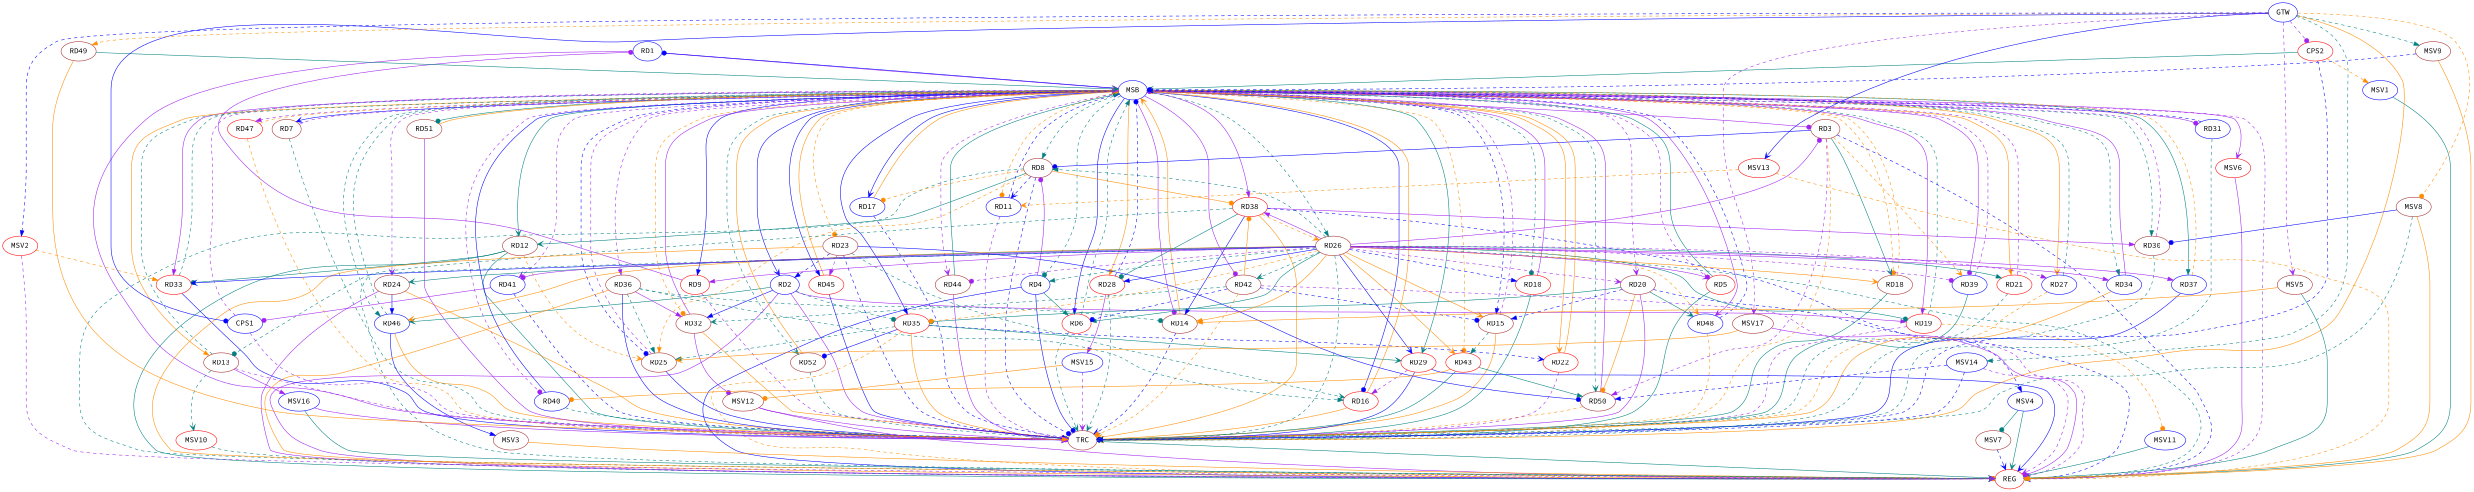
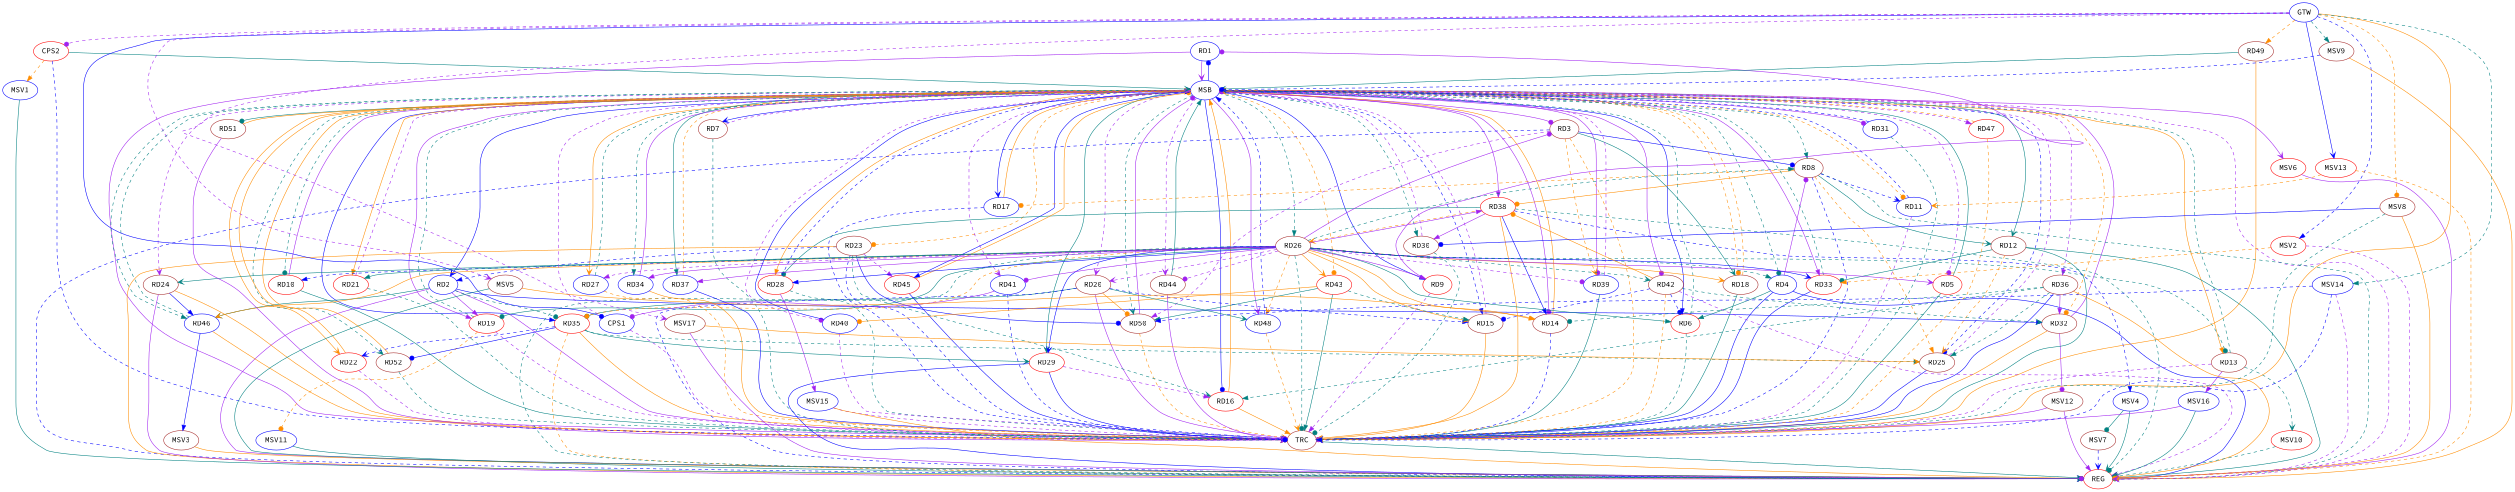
  strict digraph {
    fontname="Source Code Pro"
    node [color=brown fontname="Source Code Pro"]
    edge [arrowhead=normal color=teal fontname="Source Code Pro" style=solid]
    n1 [color=blue label=RD1]
    n2 [color=blue label=MSB]
    n3 [label=TRC]
    n4 [color=blue label=RD2]
    n5 [color=red label=RD19]
    n6 [label=RD32]
    n7 [color=red label=RD35]
    n8 [color=blue label=RD46]
    n9 [color=red label=REG]
    n10 [label=RD3]
    n11 [label=RD8]
    n12 [label=RD18]
    n13 [color=blue label=RD39]
    n14 [label=RD50]
    n15 [color=blue label=RD4]
    n16 [color=red label=RD6]
    n17 [color=red label=RD5]
    n18 [label=RD7]
    n19 [color=blue label=RD11]
    n20 [label=RD12]
    n21 [color=blue label=RD17]
    n22 [label=RD25]
    n23 [color=red label=RD38]
    n24 [color=red label=RD9]
    n25 [color=red label=RD10]
    n26 [color=red label=RD33]
    n27 [label=RD13]
    n28 [label=RD14]
    n29 [label=RD15]
    n30 [color=red label=RD16]
    n31 [label=RD20]
    n32 [color=blue label=RD48]
    n33 [color=red label=RD21]
    n34 [color=red label=RD22]
    n35 [label=RD23]
    n36 [color=red label=RD45]
    n37 [label=RD24]
    n38 [label=RD26]
    n39 [color=blue label=RD27]
    n40 [color=red label=RD28]
    n41 [color=red label=RD29]
    n42 [color=blue label=RD34]
    n43 [color=blue label=RD37]
    n44 [color=blue label=RD41]
    n45 [label=RD42]
    n46 [color=red label=RD43]
    n47 [label=RD44]
    n48 [label=RD30]
    n49 [color=blue label=RD31]
    n50 [label=RD52]
    n51 [label=RD36]
    n52 [color=blue label=RD40]
    n53 [color=red label=RD47]
    n54 [label=RD51]
    n55 [color=red label=MSV6]
    n56 [color=blue label=MSV11]
    n57 [label=MSV12]
    n58 [label=MSV3]
    n59 [color=blue label=MSV4]
    n60 [color=red label=MSV10]
    n61 [color=blue label=MSV16]
    n62 [color=blue label=MSV15]
    n63 [color=blue label=CPS1]
    n64 [label=MSV7]
    n65 [label=RD49]
    n66 [color=red label=CPS2]
    n67 [color=blue label=MSV1]
    n68 [color=blue label=GTW]
    n69 [color=red label=MSV2]
    n70 [label=MSV5]
    n71 [label=MSV8]
    n72 [label=MSV9]
    n73 [color=red label=MSV13]
    n74 [color=blue label=MSV14]
    n75 [label=MSV17]
    n1 -> n2 [arrowhead=vee color=purple]
    n1 -> n3 [arrowhead=vee color=purple]
    n2 -> n1 [arrowhead=dot color=blue]
    n2 -> n4 [arrowhead=vee color=blue]
    n2 -> n5 [color=purple]
    n2 -> n6 [arrowhead=dot color=darkorange style=dashed]
    n2 -> n7 [color=blue]
    n2 -> n8 [style=dashed]
    n2 -> n9 [arrowhead=vee color=purple style=dashed]
    n2 -> n10 [arrowhead=dot color=purple]
    n2 -> n11 [style=dashed]
    n2 -> n12 [arrowhead=dot color=darkorange style=dashed]
    n2 -> n13 [arrowhead=dot color=purple]
    n2 -> n14 [arrowhead=vee style=dashed]
    n2 -> n15 [arrowhead=dot style=dashed]
    n2 -> n16 [color=blue]
    n2 -> n17 [arrowhead=dot color=purple style=dashed]
    n2 -> n18 [arrowhead=vee color=blue]
    n2 -> n19 [arrowhead=dot color=darkorange style=dashed]
    n2 -> n20 [arrowhead=vee]
    n2 -> n21 [arrowhead=vee color=blue]
    n2 -> n22 [arrowhead=dot color=blue style=dashed]
    n2 -> n23 [color=purple]
    n2 -> n24 [color=blue]
    n2 -> n25 [arrowhead=dot style=dashed]
    n2 -> n26 [color=purple]
    n2 -> n27 [color=darkorange]
    n2 -> n28 [arrowhead=dot color=purple]
    n2 -> n29 [color=blue style=dashed]
    n2 -> n30 [arrowhead=dot color=blue]
    n2 -> n31 [arrowhead=vee color=purple style=dashed]
    n2 -> n32 [arrowhead=vee color=purple]
    n2 -> n33 [color=darkorange]
    n2 -> n34 [arrowhead=vee color=darkorange]
    n2 -> n35 [arrowhead=dot color=darkorange style=dashed]
    n2 -> n36 [color=blue]
    n2 -> n37 [arrowhead=vee color=purple style=dashed]
    n2 -> n38 [style=dashed]
    n2 -> n39 [arrowhead=vee color=darkorange]
    n2 -> n40 [color=darkorange]
    n2 -> n41 [arrowhead=vee]
    n2 -> n42 [style=dashed]
    n2 -> n43
    n2 -> n44 [arrowhead=vee color=purple style=dashed]
    n2 -> n45 [arrowhead=dot color=purple]
    n2 -> n46 [arrowhead=dot color=darkorange style=dashed]
    n2 -> n47 [arrowhead=vee color=purple style=dashed]
    n2 -> n48 [style=dashed]
    n2 -> n49 [arrowhead=dot color=purple]
    n2 -> n50 [arrowhead=vee style=dashed]
    n2 -> n51 [color=purple style=dashed]
    n2 -> n52 [arrowhead=dot color=purple style=dashed]
    n2 -> n53 [color=purple style=dashed]
    n2 -> n54 [arrowhead=dot]
    n2 -> n55 [arrowhead=vee color=purple]
    n3 -> n9
    n4 -> n3 [arrowhead=vee color=purple]
    n4 -> n5 [color=purple]
    n4 -> n6 [color=blue]
    n4 -> n7 [arrowhead=dot style=dashed]
    n4 -> n8 [arrowhead=vee]
    n4 -> n9 [color=purple]
    n5 -> n2 [arrowhead=dot style=dashed]
    n5 -> n3 [arrowhead=vee color=purple style=dashed]
    n5 -> n56 [arrowhead=dot color=darkorange style=dashed]
    n6 -> n2 [color=purple]
    n6 -> n3 [arrowhead=vee color=darkorange]
    n6 -> n57 [arrowhead=dot color=purple]
    n7 -> n3 [arrowhead=dot color=darkorange]
    n7 -> n9 [arrowhead=vee color=darkorange style=dashed]
    n7 -> n22 [style=dashed]
    n7 -> n34 [arrowhead=vee color=blue style=dashed]
    n7 -> n41 [arrowhead=vee]
    n7 -> n50 [arrowhead=dot color=blue]
    n8 -> n2 [style=dashed]
    n8 -> n3 [arrowhead=vee color=darkorange]
    n8 -> n58 [color=blue]
    n10 -> n3 [arrowhead=vee color=darkorange style=dashed]
    n10 -> n9 [color=blue style=dashed]
    n10 -> n11 [arrowhead=dot color=blue]
    n10 -> n12 [arrowhead=vee]
    n10 -> n13 [arrowhead=vee color=darkorange style=dashed]
    n10 -> n14 [color=purple style=dashed]
    n11 -> n3 [arrowhead=dot color=blue style=dashed]
    n11 -> n9 [arrowhead=dot style=dashed]
    n11 -> n19 [arrowhead=vee color=blue style=dashed]
    n11 -> n20 [arrowhead=vee]
    n11 -> n21 [arrowhead=dot color=darkorange style=dashed]
    n11 -> n22 [color=darkorange style=dashed]
    n11 -> n23 [arrowhead=dot color=darkorange]
    n12 -> n2 [color=darkorange style=dashed]
    n12 -> n3 [arrowhead=vee]
    n13 -> n2 [arrowhead=dot color=purple style=dashed]
    n13 -> n3 [arrowhead=vee]
    n14 -> n2 [arrowhead=dot color=purple]
    n14 -> n3 [arrowhead=vee color=darkorange style=dashed]
    n15 -> n3 [arrowhead=dot color=blue]
    n15 -> n9 [color=blue]
    n15 -> n11 [arrowhead=dot color=purple]
    n15 -> n16
    n16 -> n2 [style=dashed]
    n16 -> n3 [arrowhead=vee style=dashed]
    n17 -> n2
    n17 -> n3 [arrowhead=dot]
    n18 -> n2 [color=purple style=dashed]
    n18 -> n3 [arrowhead=dot style=dashed]
    n19 -> n2 [color=blue style=dashed]
    n19 -> n3 [arrowhead=vee color=purple style=dashed]
    n20 -> n3
    n20 -> n9 [arrowhead=vee]
    n20 -> n22 [arrowhead=vee color=darkorange style=dashed]
    n20 -> n26 [arrowhead=dot]
    n21 -> n2 [arrowhead=vee color=darkorange]
    n21 -> n3 [color=blue style=dashed]
    n22 -> n2 [color=purple style=dashed]
    n22 -> n3 [color=blue]
    n23 -> n3 [arrowhead=vee color=darkorange]
    n23 -> n9 [arrowhead=dot style=dashed]
    n23 -> n28 [color=blue]
    n23 -> n38 [arrowhead=vee color=darkorange style=dashed]
    n23 -> n40 [arrowhead=dot]
    n23 -> n48 [color=purple]
    n23 -> n59 [color=blue style=dashed]
    n24 -> n1 [arrowhead=dot color=purple]
    n24 -> n3 [color=purple style=dashed]
    n25 -> n2 [arrowhead=dot color=purple]
    n25 -> n3 [arrowhead=vee]
    n26 -> n2 [style=dashed]
    n26 -> n3 [arrowhead=dot color=blue]
    n27 -> n2 [arrowhead=vee style=dashed]
    n27 -> n3 [arrowhead=dot color=purple style=dashed]
    n27 -> n60 [arrowhead=vee style=dashed]
    n27 -> n61 [color=purple]
    n28 -> n2 [arrowhead=vee color=darkorange]
    n28 -> n3 [arrowhead=vee color=blue style=dashed]
    n29 -> n2 [arrowhead=dot color=purple style=dashed]
    n29 -> n3 [arrowhead=vee color=darkorange]
    n30 -> n2 [color=darkorange]
    n30 -> n3 [color=darkorange]
    n31 -> n3 [color=purple]
    n31 -> n7 [arrowhead=dot]
    n31 -> n9 [arrowhead=vee color=blue style=dashed]
    n31 -> n14 [arrowhead=dot color=darkorange]
    n31 -> n29 [color=blue style=dashed]
    n31 -> n32 [arrowhead=vee]
    n32 -> n2 [color=blue style=dashed]
    n32 -> n3 [arrowhead=vee color=darkorange style=dashed]
    n33 -> n2 [arrowhead=dot color=purple style=dashed]
    n33 -> n3 [arrowhead=vee style=dashed]
    n34 -> n2 [color=darkorange]
    n34 -> n3 [arrowhead=dot color=purple style=dashed]
    n35 -> n3 [color=blue style=dashed]
    n35 -> n4 [color=blue style=dashed]
    n35 -> n9 [arrowhead=dot color=darkorange]
    n35 -> n14 [arrowhead=dot color=blue]
    n35 -> n30 [arrowhead=vee style=dashed]
    n35 -> n36 [color=purple style=dashed]
    n36 -> n2 [arrowhead=dot color=darkorange]
    n36 -> n3 [color=blue]
    n37 -> n3 [arrowhead=dot color=darkorange]
    n37 -> n8 [color=blue]
    n37 -> n9 [arrowhead=dot color=purple]
    n38 -> n3 [arrowhead=dot style=dashed]
    n38 -> n5 [arrowhead=dot]
    n38 -> n7 [arrowhead=dot color=darkorange style=dashed]
    n38 -> n8 [arrowhead=vee color=darkorange]
    n38 -> n9 [style=dashed]
    n38 -> n10 [arrowhead=dot color=purple]
    n38 -> n11 [style=dashed]
    n38 -> n12 [arrowhead=vee color=darkorange]
    n38 -> n13 [arrowhead=dot color=purple style=dashed]
    n38 -> n15 [style=dashed]
    n38 -> n16
    n38 -> n17 [arrowhead=vee color=purple]
    n38 -> n23 [color=purple]
    n38 -> n24 [color=purple]
    n38 -> n25 [color=blue style=dashed]
    n38 -> n26 [arrowhead=vee color=blue]
    n38 -> n27 [arrowhead=dot style=dashed]
    n38 -> n28 [color=darkorange]
    n38 -> n29 [arrowhead=vee color=darkorange]
    n38 -> n31 [arrowhead=vee color=purple style=dashed]
    n38 -> n32 [arrowhead=vee color=darkorange style=dashed]
    n38 -> n33
    n38 -> n37 [arrowhead=vee]
    n38 -> n39 [color=purple style=dashed]
    n38 -> n40 [color=blue]
    n38 -> n41 [arrowhead=vee color=blue]
    n38 -> n42 [color=purple]
    n38 -> n43 [color=purple]
    n38 -> n44 [arrowhead=dot color=purple]
    n38 -> n45 [arrowhead=vee style=dashed]
    n38 -> n46 [arrowhead=vee color=darkorange]
    n38 -> n47 [arrowhead=dot color=purple style=dashed]
    n39 -> n2 [style=dashed]
    n39 -> n3 [arrowhead=vee color=darkorange style=dashed]
    n40 -> n2 [arrowhead=dot color=blue style=dashed]
    n40 -> n3 [arrowhead=vee style=dashed]
    n40 -> n62 [color=purple]
    n41 -> n3 [arrowhead=dot color=blue]
    n41 -> n9 [arrowhead=vee color=blue]
    n41 -> n30 [color=purple style=dashed]
    n42 -> n2 [color=purple]
    n42 -> n3 [arrowhead=vee color=darkorange]
    n43 -> n2 [color=darkorange style=dashed]
    n43 -> n3 [color=blue]
    n44 -> n3 [arrowhead=dot color=blue style=dashed]
    n44 -> n63 [arrowhead=dot color=purple]
    n45 -> n3 [arrowhead=dot color=darkorange style=dashed]
    n45 -> n6 [arrowhead=vee style=dashed]
    n45 -> n9 [color=purple style=dashed]
    n45 -> n16 [arrowhead=dot color=blue style=dashed]
    n45 -> n23 [arrowhead=dot color=darkorange]
    n45 -> n29 [arrowhead=dot color=blue style=dashed]
    n46 -> n3
    n46 -> n14
-   n29 -> n46 [style=dashed]
+   n46 -> n29 [style=dashed]
    n46 -> n52 [arrowhead=dot color=darkorange]
    n47 -> n2
    n47 -> n3 [arrowhead=vee color=purple]
    n48 -> n2 [arrowhead=dot color=purple style=dashed]
    n48 -> n3 [arrowhead=dot style=dashed]
    n49 -> n2 [color=blue style=dashed]
    n49 -> n3 [style=dashed]
    n50 -> n2 [arrowhead=dot color=darkorange]
    n50 -> n3 [arrowhead=dot style=dashed]
    n51 -> n3 [color=blue]
    n51 -> n6 [color=purple]
    n51 -> n9 [arrowhead=dot color=darkorange]
    n51 -> n22 [style=dashed]
    n51 -> n28 [arrowhead=dot style=dashed]
    n51 -> n30 [style=dashed]
    n52 -> n2 [color=blue]
-   n52 -> n3 [arrowhead=dot style=dashed]
+   n52 -> n3 [arrowhead=dot color=purple style=dashed]
    n53 -> n2 [arrowhead=vee color=darkorange style=dashed]
    n53 -> n3 [color=darkorange style=dashed]
    n54 -> n2 [color=darkorange]
    n54 -> n3 [arrowhead=vee color=purple]
    n55 -> n9 [color=purple]
    n56 -> n9 [arrowhead=dot]
    n57 -> n3 [arrowhead=dot color=purple]
    n57 -> n9 [color=purple]
    n58 -> n9 [arrowhead=dot color=darkorange]
    n59 -> n9 [arrowhead=vee]
    n59 -> n64 [arrowhead=dot]
    n60 -> n9 [arrowhead=vee style=dashed]
    n61 -> n3 [arrowhead=vee color=purple]
    n61 -> n9 [arrowhead=vee]
    n62 -> n3 [arrowhead=vee color=purple style=dashed]
-   n62 -> n57 [arrowhead=dot color=darkorange]
+   n62 -> n9 [arrowhead=dot color=darkorange]
    n63 -> n2 [color=purple style=dashed]
    n63 -> n3 [arrowhead=dot color=purple style=dashed]
    n64 -> n9 [arrowhead=vee color=blue style=dashed]
    n65 -> n2 [arrowhead=vee]
    n65 -> n3 [color=darkorange]
    n66 -> n2 [arrowhead=vee]
    n66 -> n3 [arrowhead=dot color=blue style=dashed]
    n66 -> n67 [color=darkorange style=dashed]
    n67 -> n9 [arrowhead=dot]
    n68 -> n3 [color=darkorange]
    n68 -> n63 [arrowhead=dot color=blue]
    n68 -> n65 [color=darkorange style=dashed]
    n68 -> n66 [arrowhead=dot color=purple style=dashed]
    n68 -> n69 [color=blue style=dashed]
    n68 -> n70 [arrowhead=vee color=purple style=dashed]
    n68 -> n71 [arrowhead=dot color=darkorange style=dashed]
    n68 -> n72 [style=dashed]
    n68 -> n73 [arrowhead=vee color=blue]
    n68 -> n74 [style=dashed]
    n68 -> n75 [arrowhead=vee color=purple style=dashed]
    n69 -> n9 [arrowhead=vee color=purple style=dashed]
    n69 -> n26 [color=darkorange style=dashed]
    n70 -> n9 [arrowhead=vee]
    n70 -> n28 [color=darkorange]
    n71 -> n3 [style=dashed]
    n71 -> n9 [arrowhead=dot color=darkorange]
    n71 -> n48 [arrowhead=dot color=blue]
    n72 -> n2 [arrowhead=dot color=blue style=dashed]
    n72 -> n9 [color=darkorange]
    n73 -> n9 [color=darkorange style=dashed]
    n73 -> n19 [arrowhead=vee color=darkorange style=dashed]
    n74 -> n3 [color=blue style=dashed]
    n74 -> n9 [arrowhead=vee color=purple style=dashed]
    n74 -> n14 [color=blue style=dashed]
    n75 -> n9 [arrowhead=dot color=purple]
    n75 -> n22 [arrowhead=vee color=darkorange]
  }
